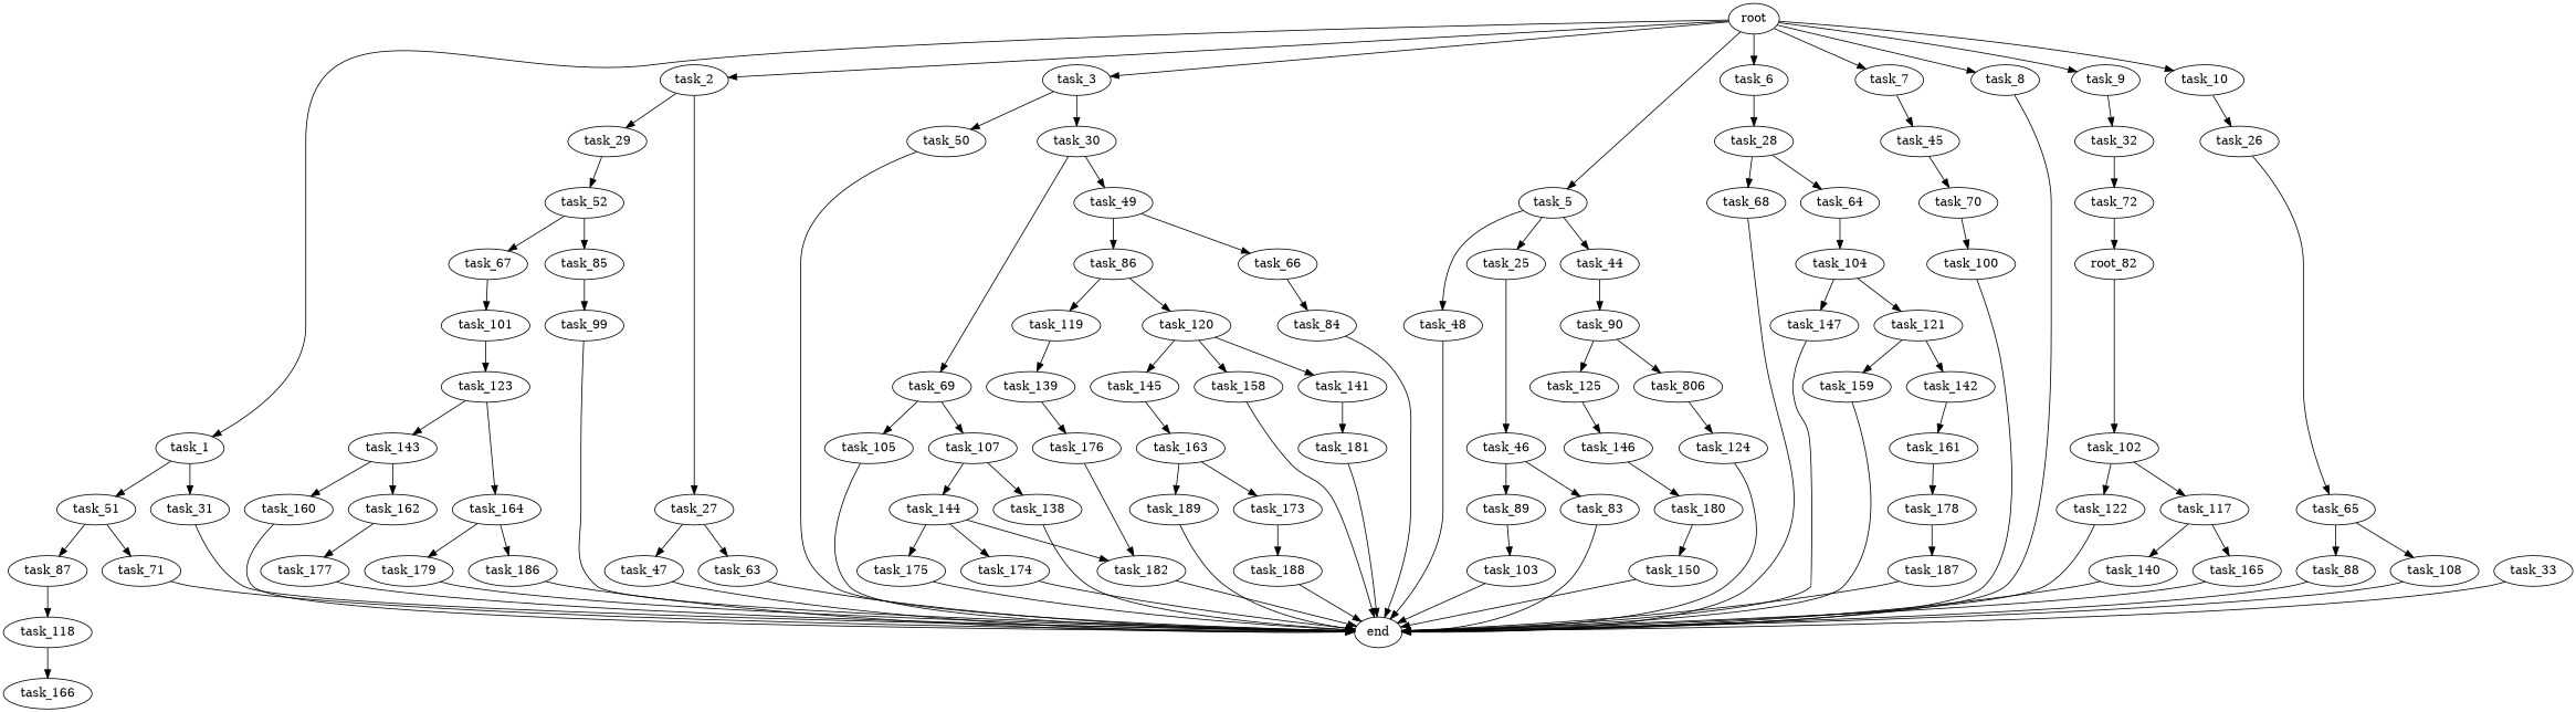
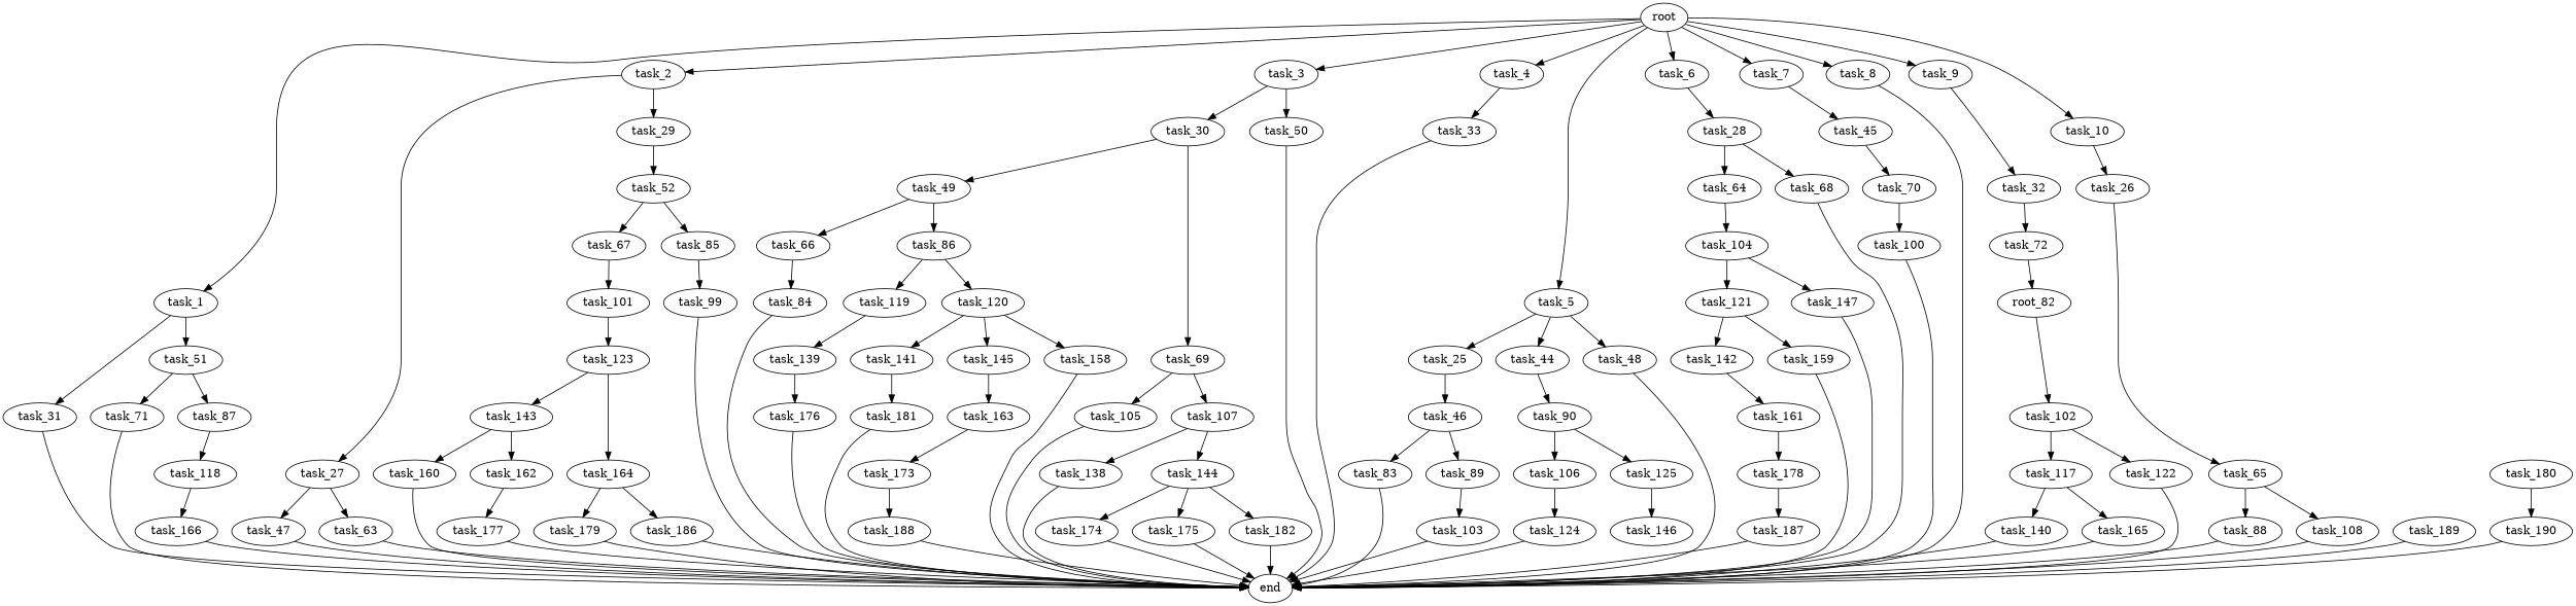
  digraph {
    root
    task_1
    task_2
    task_3
+   task_4
    task_5
    task_6
    task_7
    task_8
    task_9
    task_10
    task_31
    task_51
    task_27
    task_29
    task_30
    task_50
    task_33
    task_25
    task_44
    task_48
    task_28
    task_45
    end
    task_32
    task_26
    task_71
    task_87
    task_47
    task_63
    task_52
    task_49
    task_69
    task_46
    task_90
    task_64
    task_68
    task_70
    task_72
    task_65
    task_83
    task_89
    task_88
    task_108
    task_104
    task_67
    task_85
    task_66
    task_86
    task_105
    task_107
    n52 [label=root_82]
-   task_106 [label=task_806]
+   task_106
    task_125
    task_100
    task_103
    task_84
    task_119
    task_120
    task_118
    task_101
    task_99
    task_121
    task_147
    task_123
    task_138
    task_144
    task_102
    task_117
    task_122
    task_139
    task_141
    task_145
    task_158
    task_166
    task_124
    task_146
    task_143
    task_164
    task_140
    task_165
    task_142
    task_159
    task_174
    task_175
    task_182
    task_176
    task_181
    task_163
    task_161
    task_160
    task_162
    task_179
    task_186
    task_180
    task_178
    task_177
    task_173
    task_189
-   task_190 [label=task_150]
+   task_190
    task_187
    task_188
    root -> task_1
    root -> task_2
    root -> task_3
+   root -> task_4
    root -> task_5
    root -> task_6
    root -> task_7
    root -> task_8
    root -> task_9
    root -> task_10
    task_1 -> task_31
    task_1 -> task_51
    task_2 -> task_27
    task_2 -> task_29
    task_3 -> task_30
    task_3 -> task_50
+   task_4 -> task_33
    task_5 -> task_25
    task_5 -> task_44
    task_5 -> task_48
    task_6 -> task_28
    task_7 -> task_45
    task_8 -> end
    task_9 -> task_32
    task_10 -> task_26
    task_31 -> end
    task_51 -> task_71
    task_51 -> task_87
    task_27 -> task_47
    task_27 -> task_63
    task_29 -> task_52
    task_30 -> task_49
    task_30 -> task_69
    task_50 -> end
    task_33 -> end
    task_25 -> task_46
    task_44 -> task_90
    task_48 -> end
    task_28 -> task_64
    task_28 -> task_68
    task_45 -> task_70
    task_32 -> task_72
    task_26 -> task_65
    task_71 -> end
    task_87 -> task_118
    task_47 -> end
    task_63 -> end
    task_52 -> task_67
    task_52 -> task_85
    task_49 -> task_66
    task_49 -> task_86
    task_69 -> task_105
    task_69 -> task_107
    task_46 -> task_83
    task_46 -> task_89
    task_90 -> task_106
    task_90 -> task_125
    task_64 -> task_104
    task_68 -> end
    task_70 -> task_100
    task_72 -> n52
    task_65 -> task_88
    task_65 -> task_108
    task_83 -> end
    task_89 -> task_103
    task_88 -> end
    task_108 -> end
    task_104 -> task_121
    task_104 -> task_147
    task_67 -> task_101
    task_85 -> task_99
    task_66 -> task_84
    task_86 -> task_119
    task_86 -> task_120
    task_105 -> end
    task_107 -> task_138
    task_107 -> task_144
    n52 -> task_102
    task_106 -> task_124
    task_125 -> task_146
    task_100 -> end
    task_103 -> end
    task_84 -> end
    task_119 -> task_139
    task_120 -> task_141
    task_120 -> task_145
    task_120 -> task_158
    task_118 -> task_166
    task_101 -> task_123
    task_99 -> end
    task_121 -> task_142
    task_121 -> task_159
    task_147 -> end
    task_123 -> task_143
    task_123 -> task_164
    task_138 -> end
    task_144 -> task_174
    task_144 -> task_175
    task_144 -> task_182
    task_102 -> task_117
    task_102 -> task_122
    task_117 -> task_140
    task_117 -> task_165
    task_122 -> end
    task_139 -> task_176
    task_141 -> task_181
    task_145 -> task_163
    task_158 -> end
+   task_166 -> end
    task_124 -> end
-   task_146 -> task_180
    task_143 -> task_160
    task_143 -> task_162
    task_164 -> task_179
    task_164 -> task_186
    task_140 -> end
    task_165 -> end
    task_142 -> task_161
    task_159 -> end
    task_174 -> end
    task_175 -> end
    task_182 -> end
-   task_176 -> task_182
+   task_176 -> end
    task_181 -> end
    task_163 -> task_173
-   task_163 -> task_189
    task_161 -> task_178
    task_160 -> end
    task_162 -> task_177
    task_179 -> end
    task_186 -> end
    task_180 -> task_190
    task_178 -> task_187
    task_177 -> end
    task_173 -> task_188
    task_189 -> end
    task_190 -> end
    task_187 -> end
    task_188 -> end
  }
